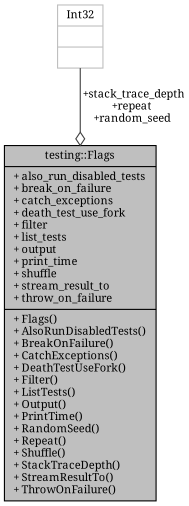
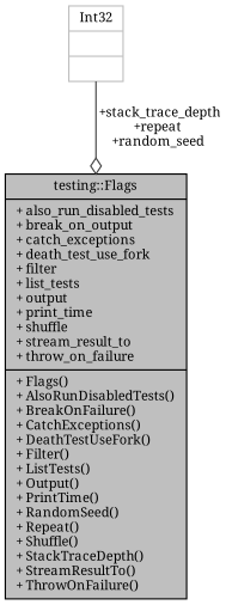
  digraph {
    fontname="Noto Serif"
    node [fontname="Noto Serif" fontsize=10 shape=record style=filled]
-   n1 [color=black fillcolor=grey75 fontcolor=black height=0.2 label="{testing::Flags\n|+ also_run_disabled_tests\l+ break_on_failure\l+ catch_exceptions\l+ death_test_use_fork\l+ filter\l+ list_tests\l+ output\l+ print_time\l+ shuffle\l+ stream_result_to\l+ throw_on_failure\l|+ Flags()\l+ AlsoRunDisabledTests()\l+ BreakOnFailure()\l+ CatchExceptions()\l+ DeathTestUseFork()\l+ Filter()\l+ ListTests()\l+ Output()\l+ PrintTime()\l+ RandomSeed()\l+ Repeat()\l+ Shuffle()\l+ StackTraceDepth()\l+ StreamResultTo()\l+ ThrowOnFailure()\l}" width=0.4]
+   n1 [color=black fillcolor=grey75 fontcolor=black height=0.2 label="{testing::Flags\n|+ also_run_disabled_tests\l+ break_on_output\l+ catch_exceptions\l+ death_test_use_fork\l+ filter\l+ list_tests\l+ output\l+ print_time\l+ shuffle\l+ stream_result_to\l+ throw_on_failure\l|+ Flags()\l+ AlsoRunDisabledTests()\l+ BreakOnFailure()\l+ CatchExceptions()\l+ DeathTestUseFork()\l+ Filter()\l+ ListTests()\l+ Output()\l+ PrintTime()\l+ RandomSeed()\l+ Repeat()\l+ Shuffle()\l+ StackTraceDepth()\l+ StreamResultTo()\l+ ThrowOnFailure()\l}" width=0.4]
    n2 [color=grey75 fillcolor=white height=0.2 label="{Int32\n||}" width=0.4]
    n2 -> n1 [arrowhead=odiamond color=grey25 fontname="Noto Serif" fontsize=10 label=" +stack_trace_depth\n+repeat\n+random_seed" labelfontname=Helvetica labelfontsize=10 style=solid]
  }
